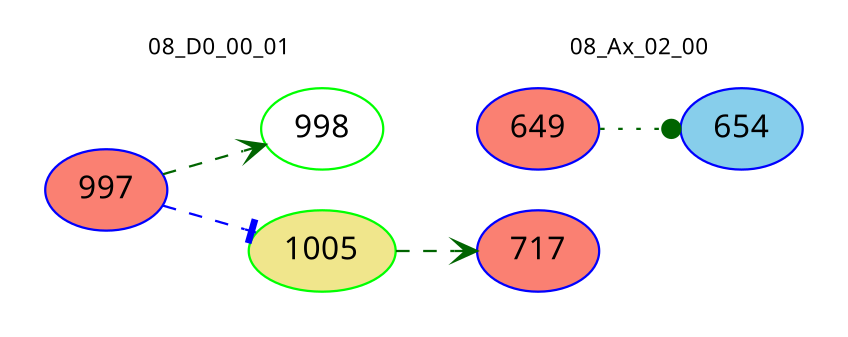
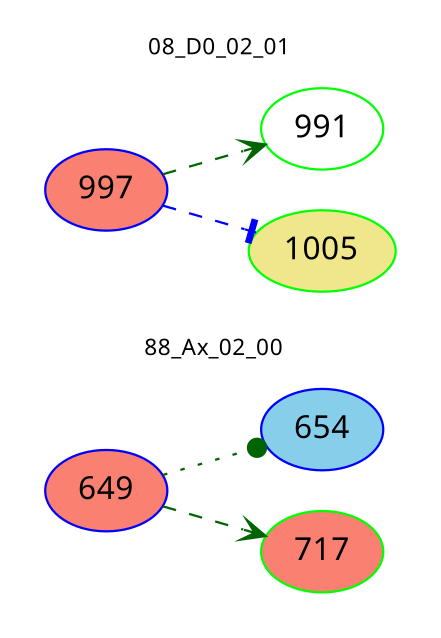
  digraph {
    fontname="Noto Sans"
    rankdir=LR
    node [color=blue fillcolor=salmon fontname="Noto Sans" style=filled]
    edge [arrowhead=vee color=darkgreen fontname="Noto Sans" style=dashed]
    n1 [label=649]
-   n2 [label=717]
+   n2 [color=green label=717]
    n3 [fillcolor=skyblue label=654]
    n4 [label=997]
    n5 [color=green fillcolor=khaki label=1005]
-   n6 [color=green fillcolor=white label=998]
+   n6 [color=green fillcolor=white label=991]
    subgraph cluster_1 {
      color=white
      fontsize=10
-     label="08_Ax_02_00"
+     label="88_Ax_02_00"
      n1
      n2
      n3
    }
    subgraph cluster_2 {
      color=white
      fontsize=10
-     label="08_D0_00_01"
+     label="08_D0_02_01"
      n4
      n5
      n6
    }
-   n5 -> n2
+   n1 -> n2
    n1 -> n3 [arrowhead=dot style=dotted]
    n4 -> n5 [arrowhead=tee color=blue]
    n4 -> n6
  }
